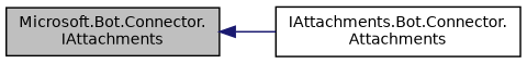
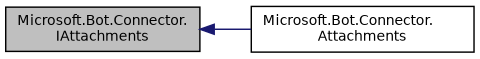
  digraph {
    rankdir=LR
    node [color=black fontname=Helvetica fontsize=10 shape=record style=filled]
    n1 [fillcolor=grey75 fontcolor=black height=0.2 label="Microsoft.Bot.Connector.\lIAttachments" width=0.4]
-   n2 [fillcolor=white height=0.2 label="IAttachments.Bot.Connector.\lAttachments" width=0.4]
+   n2 [fillcolor=white height=0.2 label="Microsoft.Bot.Connector.\lAttachments" width=0.4]
    n1 -> n2 [color=midnightblue dir=back fontname=Helvetica fontsize=10 labelfontname=Helvetica labelfontsize=10 style=solid]
  }
